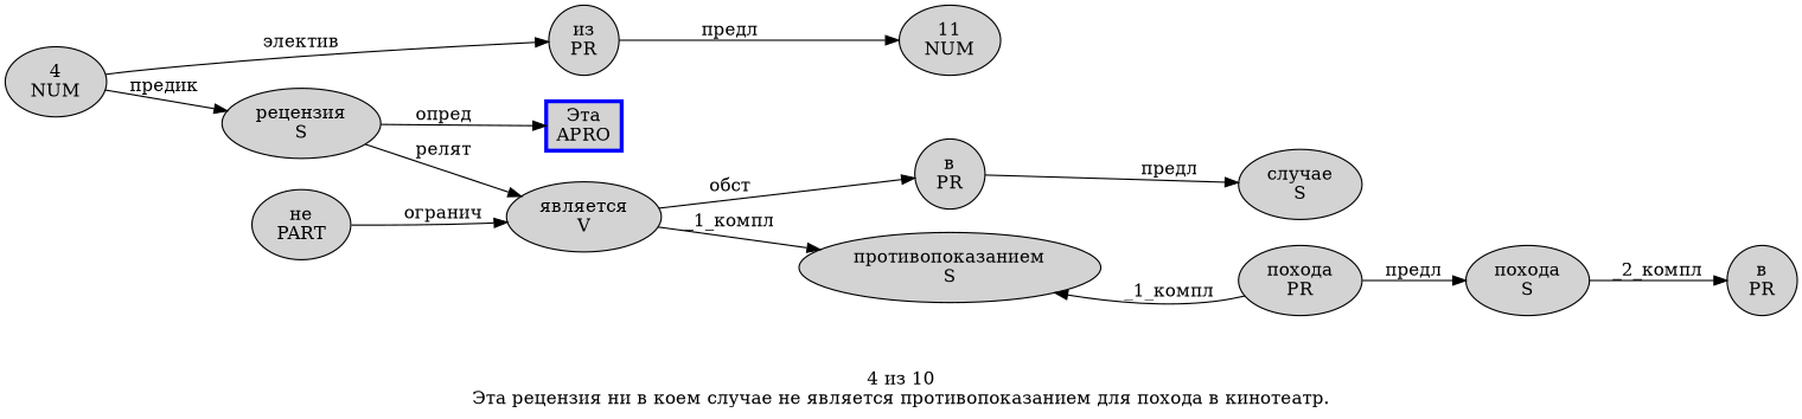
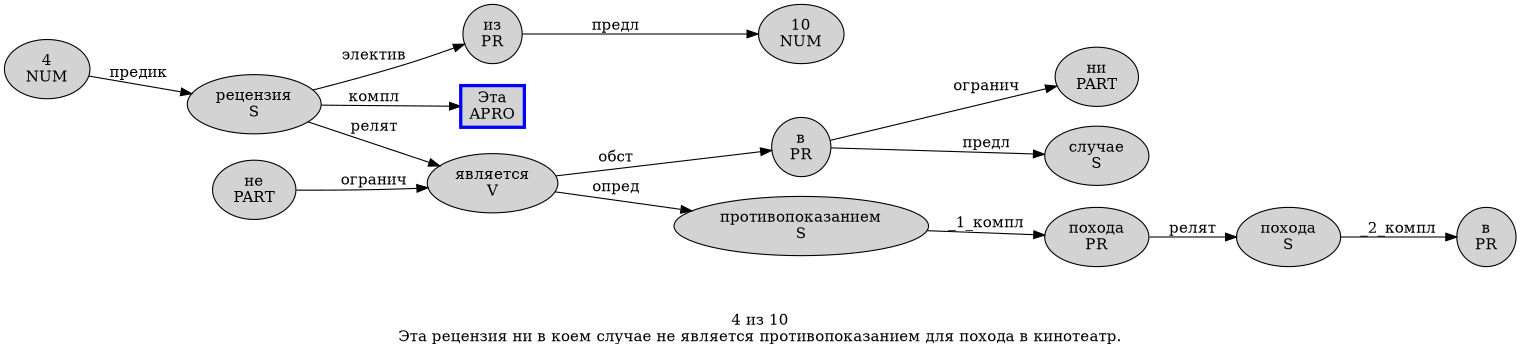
  digraph {
    label="4 из 10\nЭта рецензия ни в коем случае не является противопоказанием для похода в кинотеатр."
    rankdir=LR
    node [fillcolor=lightgray penwidth=1 shape=ellipse style=filled]
    n1 [label="4\nNUM"]
    n2 [label="из\nPR"]
    n3 [label="рецензия\nS"]
-   n4 [label="11\nNUM"]
+   n4 [label="10\nNUM"]
    n5 [color=blue label="Эта\nAPRO" penwidth=3 shape=box]
    n6 [label="является\nV"]
    n7 [label="в\nPR"]
    n8 [label="противопоказанием\nS"]
+   n9 [label="ни\nPART"]
    n10 [label="случае\nS"]
    n11 [label="не\nPART"]
    n12 [label="похода\nPR"]
    n13 [label="похода\nS"]
    n14 [label="в\nPR"]
-   n1 -> n2 [label="электив"]
+   n3 -> n2 [label="электив"]
    n1 -> n3 [label="предик"]
    n2 -> n4 [label="предл"]
-   n3 -> n5 [label="опред"]
+   n3 -> n5 [label="компл"]
    n3 -> n6 [label="релят"]
    n6 -> n7 [label="обст"]
-   n6 -> n8 [label="_1_компл"]
+   n6 -> n8 [label="опред"]
+   n7 -> n9 [label="огранич"]
    n7 -> n10 [label="предл"]
-   n12 -> n8 [label="_1_компл"]
+   n8 -> n12 [label="_1_компл"]
    n11 -> n6 [label="огранич"]
-   n12 -> n13 [label="предл"]
+   n12 -> n13 [label="релят"]
    n13 -> n14 [label="_2_компл"]
  }
